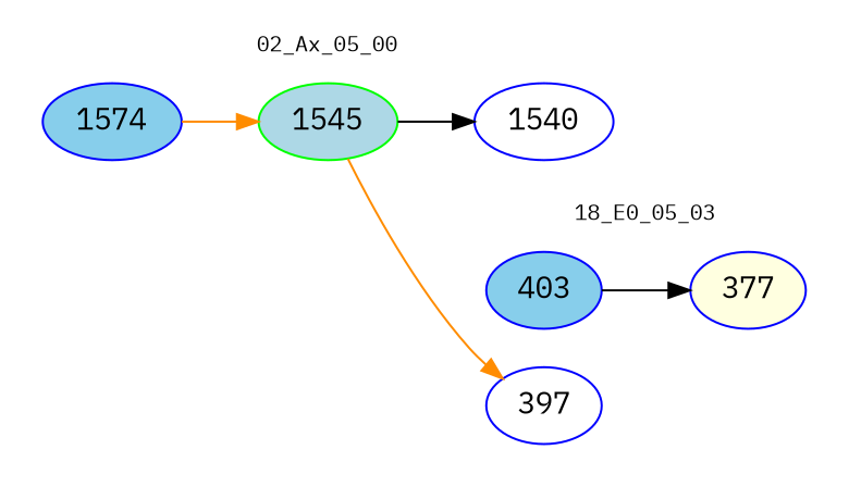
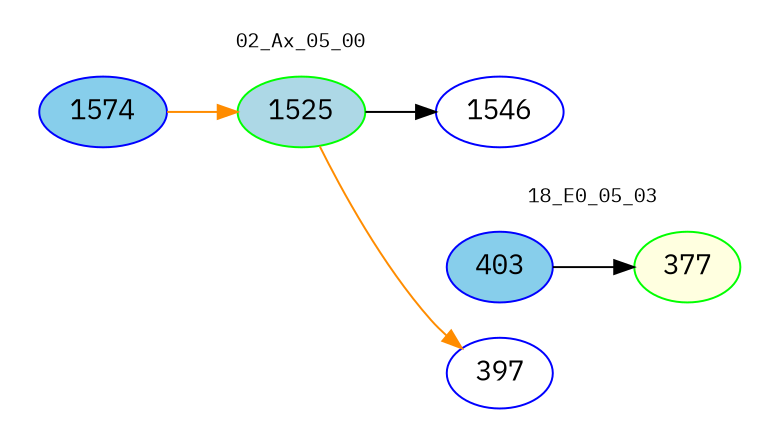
  digraph {
    fontname="IBM Plex Mono"
    rankdir=LR
    node [color=blue fillcolor=skyblue fontname="IBM Plex Mono" style=filled]
    edge [color=darkorange fontname="IBM Plex Mono"]
    n1 [label=1574]
-   n2 [color=green fillcolor=lightblue label=1545]
-   n3 [fillcolor=white label=1540]
+   n2 [color=green fillcolor=lightblue label=1525]
+   n3 [fillcolor=white label=1546]
    n4 [label=403]
-   n5 [fillcolor=lightyellow label=377]
+   n5 [color=green fillcolor=lightyellow label=377]
    n6 [fillcolor=white label=397]
    subgraph cluster_1 {
      color=white
      fontsize=10
      label="02_Ax_05_00"
      n1
      n2
      n3
    }
    subgraph cluster_2 {
      color=white
      fontsize=10
      label="18_E0_05_03"
      n4
      n5
      n6
    }
    n1 -> n2
    n2 -> n3 [color=black]
    n2 -> n6
    n4 -> n5 [color=black]
  }
